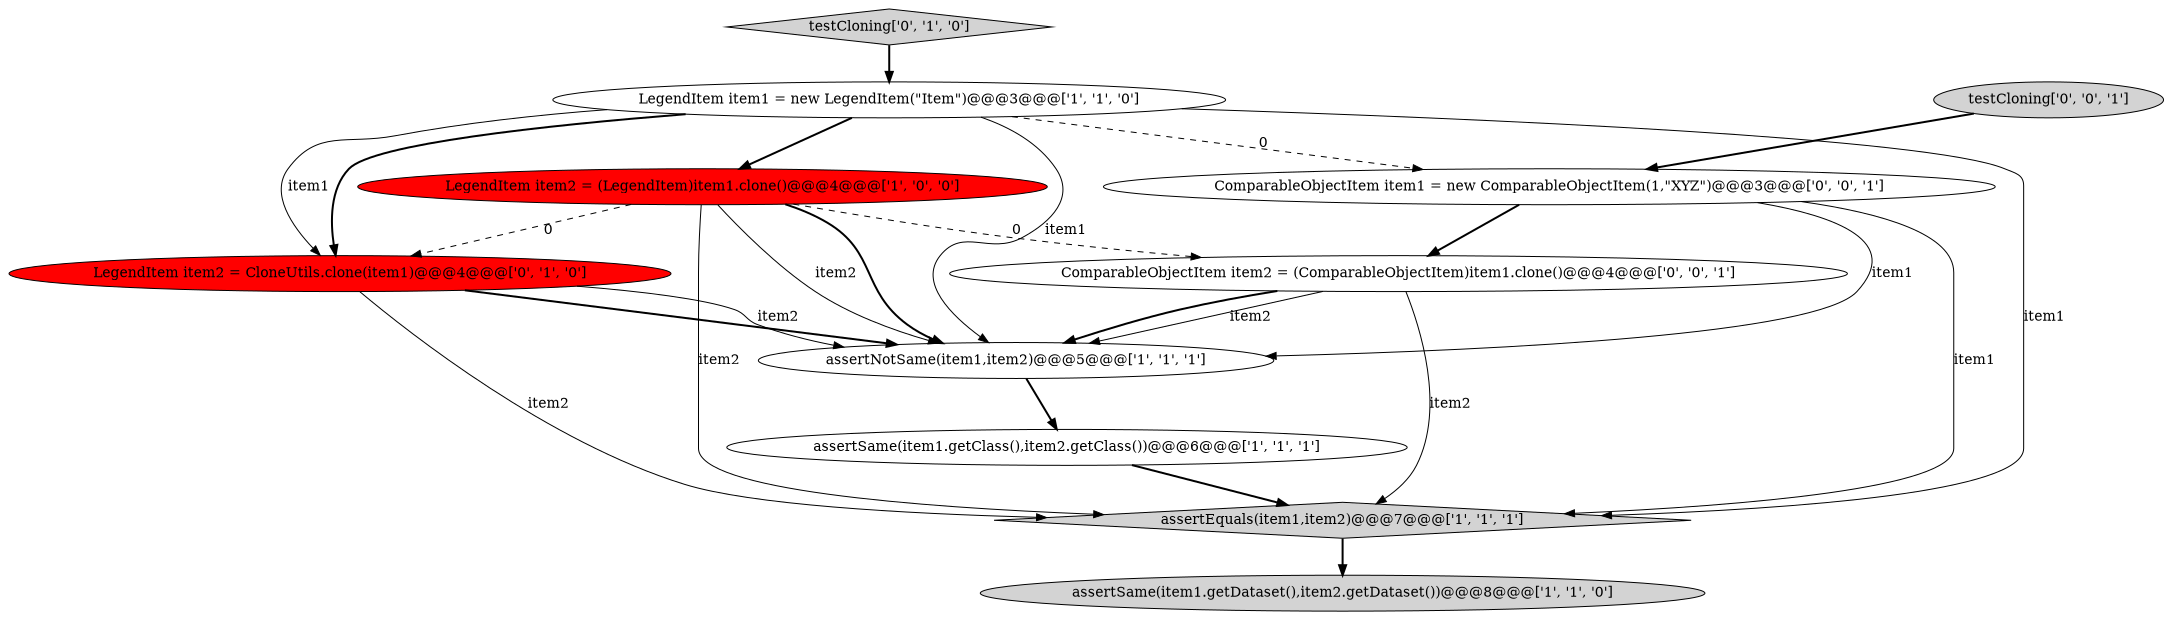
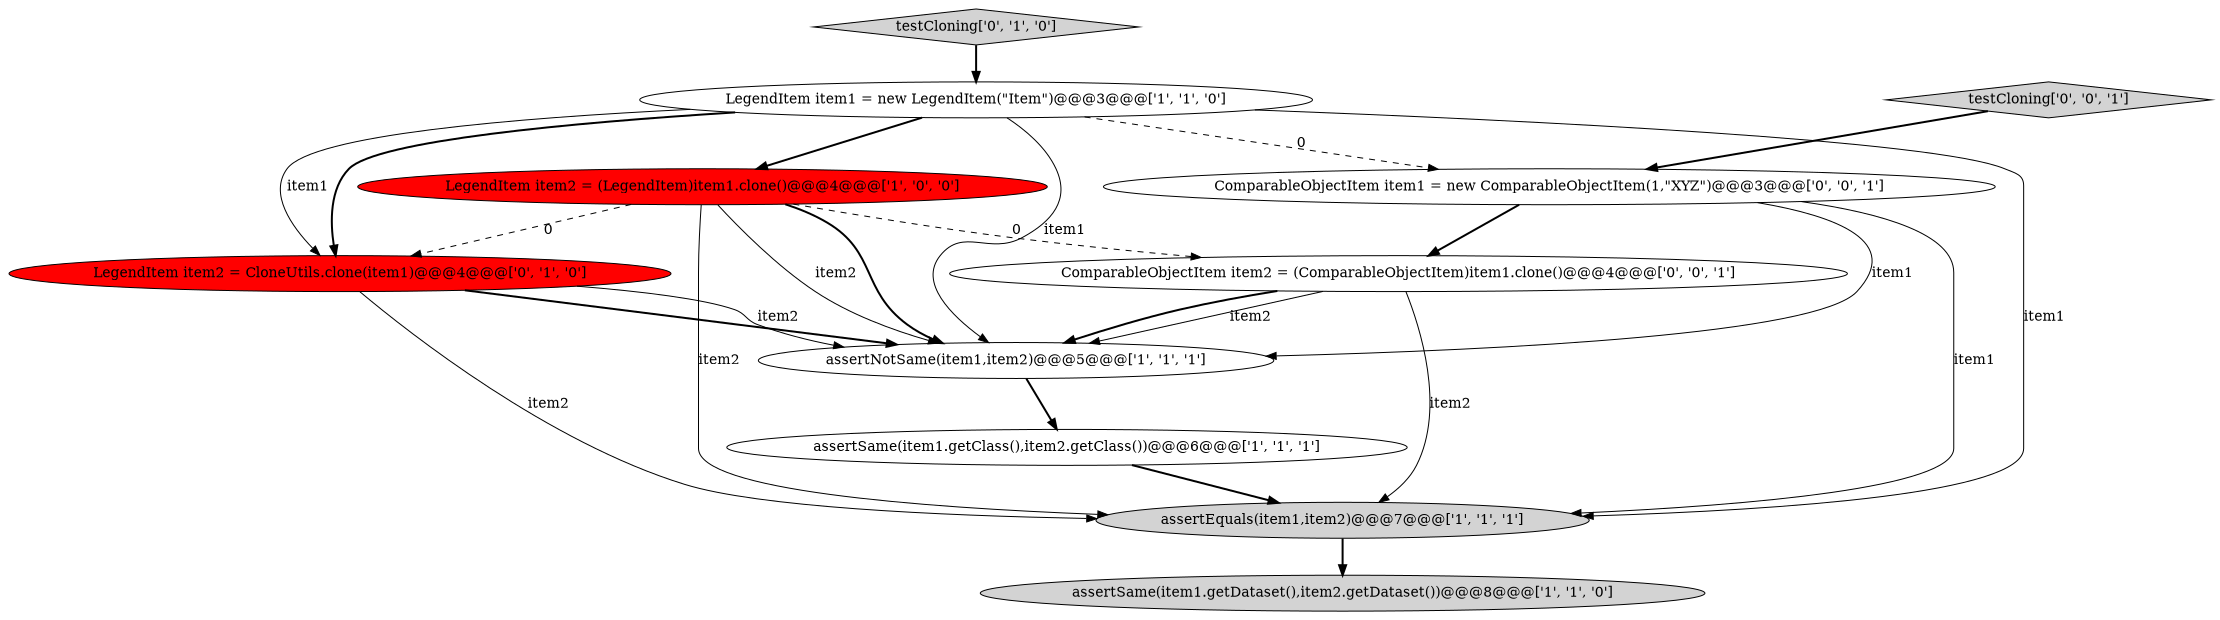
  digraph {
    node [fillcolor=white shape=ellipse style=filled]
    edge [style=bold]
    n1 [fillcolor=lightgray label="assertSame(item1.getDataset(),item2.getDataset())@@@8@@@['1', '1', '0']"]
-   n2 [fillcolor=lightgray label="assertEquals(item1,item2)@@@7@@@['1', '1', '1']" shape=diamond]
+   n2 [fillcolor=lightgray label="assertEquals(item1,item2)@@@7@@@['1', '1', '1']"]
    n3 [fillcolor=red label="LegendItem item2 = CloneUtils.clone(item1)@@@4@@@['0', '1', '0']"]
    n4 [label="assertNotSame(item1,item2)@@@5@@@['1', '1', '1']"]
    n5 [label="assertSame(item1.getClass(),item2.getClass())@@@6@@@['1', '1', '1']"]
    n6 [fillcolor=lightgray label="testCloning['0', '1', '0']" shape=diamond]
    n7 [label="LegendItem item1 = new LegendItem(\"Item\")@@@3@@@['1', '1', '0']"]
    n8 [label="ComparableObjectItem item1 = new ComparableObjectItem(1,\"XYZ\")@@@3@@@['0', '0', '1']"]
    n9 [fillcolor=red label="LegendItem item2 = (LegendItem)item1.clone()@@@4@@@['1', '0', '0']"]
-   n10 [fillcolor=lightgray label="testCloning['0', '0', '1']"]
+   n10 [fillcolor=lightgray label="testCloning['0', '0', '1']" shape=diamond]
    n11 [label="ComparableObjectItem item2 = (ComparableObjectItem)item1.clone()@@@4@@@['0', '0', '1']"]
    n2 -> n1
    n3 -> n2 [label=item2 style=solid]
    n3 -> n4 [label=item2 style=solid]
    n3 -> n4
    n4 -> n5
    n5 -> n2
    n6 -> n7
    n7 -> n2 [label=item1 style=solid]
    n7 -> n3
    n7 -> n3 [label=item1 style=solid]
    n7 -> n4 [label=item1 style=solid]
    n7 -> n8 [label=0 style=dashed]
    n7 -> n9
    n8 -> n2 [label=item1 style=solid]
    n8 -> n4 [label=item1 style=solid]
    n8 -> n11
    n9 -> n2 [label=item2 style=solid]
    n9 -> n3 [label=0 style=dashed]
    n9 -> n4
    n9 -> n4 [label=item2 style=solid]
    n9 -> n11 [label=0 style=dashed]
    n10 -> n8
    n11 -> n2 [label=item2 style=solid]
    n11 -> n4 [label=item2 style=solid]
    n11 -> n4
  }
